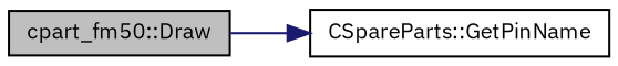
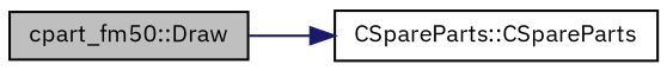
  digraph {
    rankdir=LR
    fontname="IBM Plex Sans"
    node [color=black fontname="IBM Plex Sans" fontsize=10 shape=record style=filled]
    n1 [fillcolor=grey75 fontcolor=black height=0.2 label="cpart_fm50::Draw" width=0.4]
-   n2 [fillcolor=white height=0.2 label="CSpareParts::GetPinName" width=0.4]
+   n2 [fillcolor=white height=0.2 label="CSpareParts::CSpareParts" width=0.4]
    n1 -> n2 [color=midnightblue fontname="IBM Plex Sans" fontsize=10 labelfontname=Helvetica labelfontsize=10 style=solid]
  }
